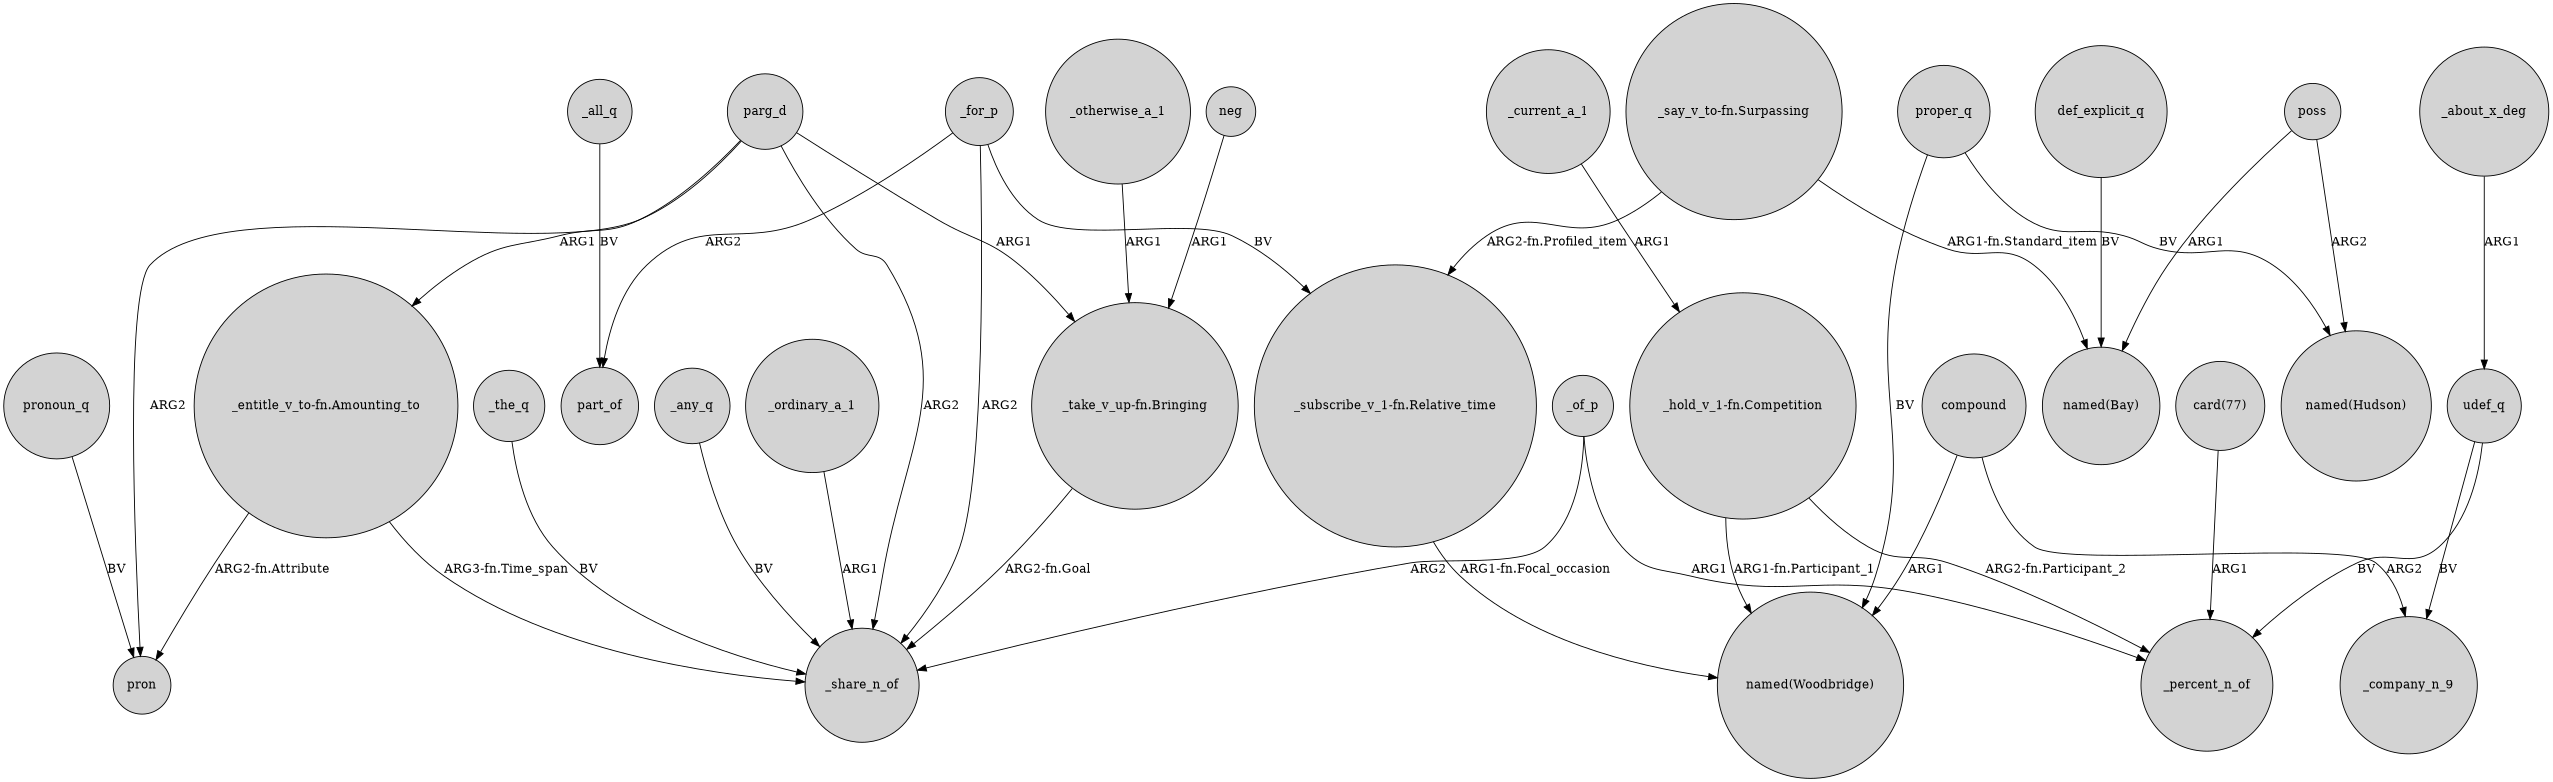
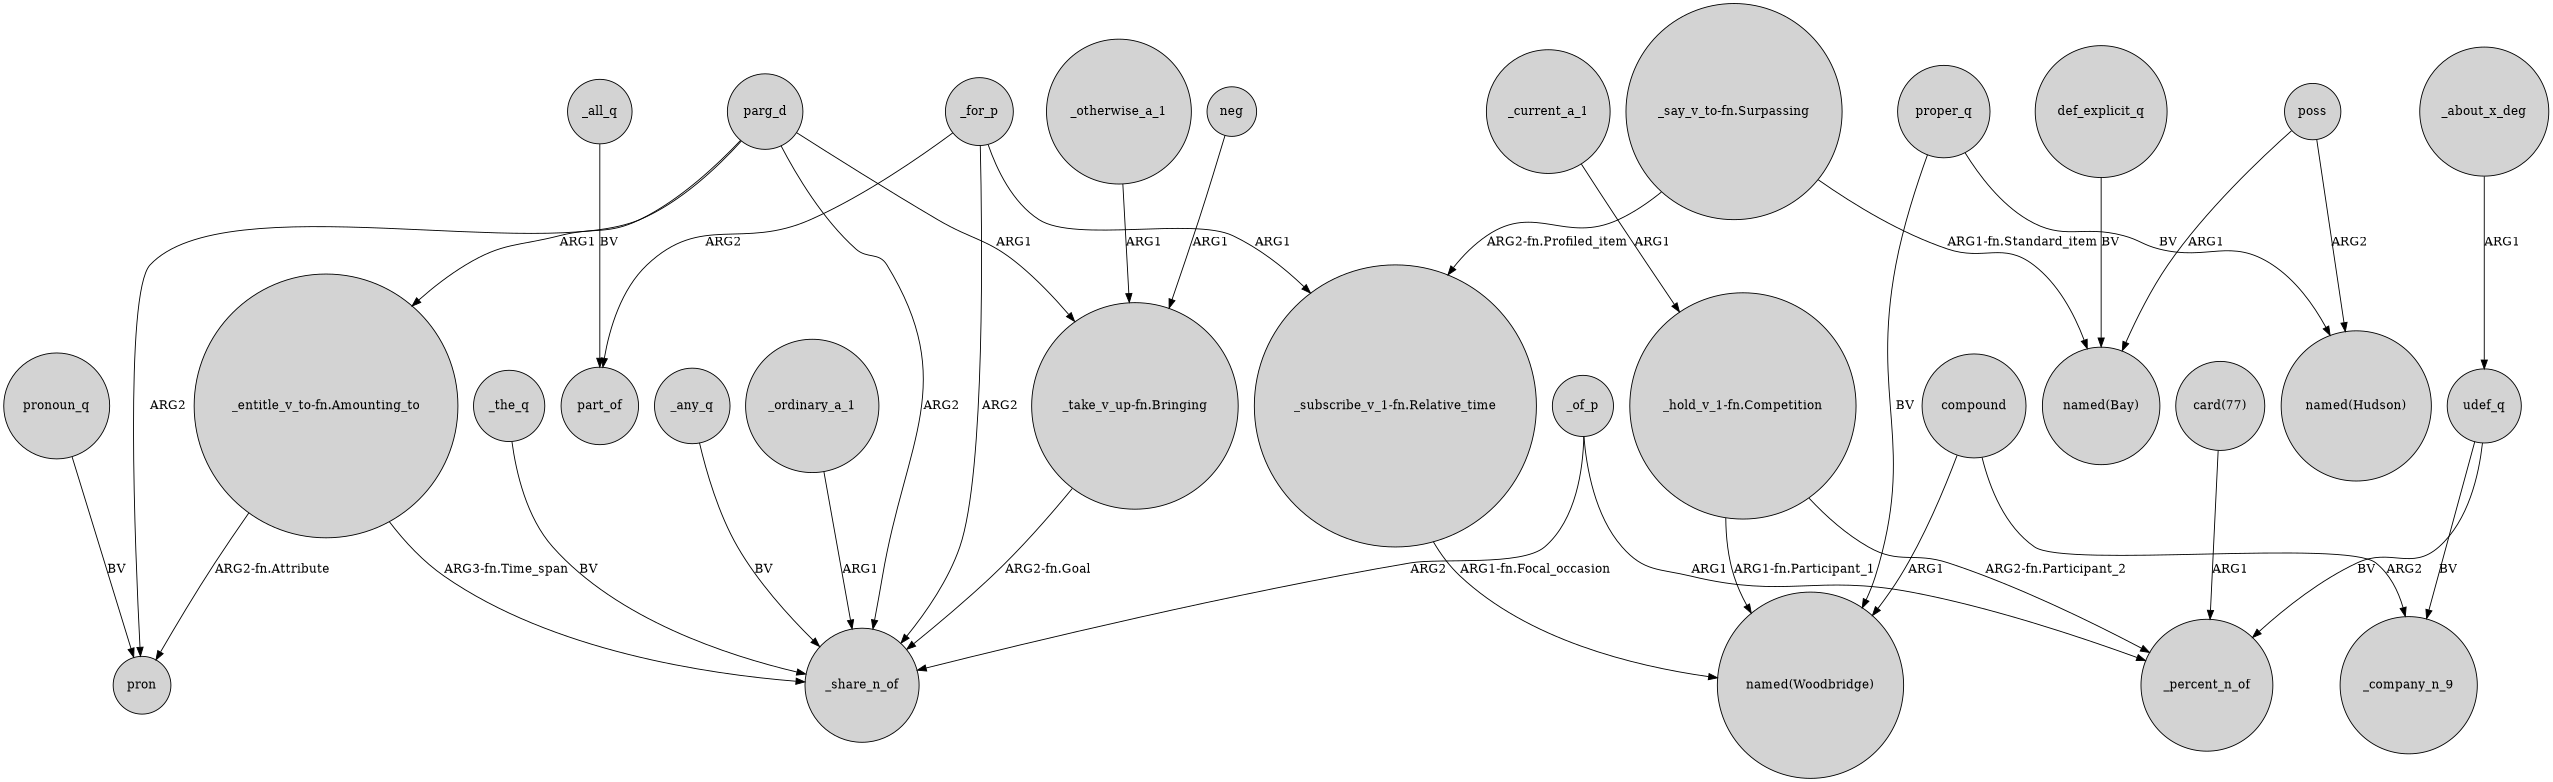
  digraph {
    node [shape=circle style=filled]
    _current_a_1
    "_hold_v_1-fn.Competition"
    "named(Woodbridge)"
    _percent_n_of
    "_entitle_v_to-fn.Amounting_to"
    pron
    _share_n_of
    _for_p
    part_of
    "_subscribe_v_1-fn.Relative_time"
    poss
    "named(Bay)"
    "named(Hudson)"
    compound
    n15 [label=_company_n_9]
    udef_q
    parg_d
    "_take_v_up-fn.Bringing"
    _the_q
    proper_q
    _all_q
    _of_p
    neg
    _about_x_deg
    pronoun_q
    _otherwise_a_1
    _any_q
    def_explicit_q
    "card(77)"
    "_say_v_to-fn.Surpassing"
    _ordinary_a_1
    _current_a_1 -> "_hold_v_1-fn.Competition" [label=ARG1]
    "_hold_v_1-fn.Competition" -> "named(Woodbridge)" [label="ARG1-fn.Participant_1"]
    "_hold_v_1-fn.Competition" -> _percent_n_of [label="ARG2-fn.Participant_2"]
    "_entitle_v_to-fn.Amounting_to" -> pron [label="ARG2-fn.Attribute"]
    "_entitle_v_to-fn.Amounting_to" -> _share_n_of [label="ARG3-fn.Time_span"]
    _for_p -> _share_n_of [label=ARG2]
    _for_p -> part_of [label=ARG2]
-   _for_p -> "_subscribe_v_1-fn.Relative_time" [label=BV]
+   _for_p -> "_subscribe_v_1-fn.Relative_time" [label=ARG1]
    "_subscribe_v_1-fn.Relative_time" -> "named(Woodbridge)" [label="ARG1-fn.Focal_occasion"]
    poss -> "named(Bay)" [label=ARG1]
    poss -> "named(Hudson)" [label=ARG2]
    compound -> "named(Woodbridge)" [label=ARG1]
    compound -> n15 [label=ARG2]
    udef_q -> _percent_n_of [label=BV]
    udef_q -> n15 [label=BV]
    parg_d -> "_entitle_v_to-fn.Amounting_to" [label=ARG1]
    parg_d -> pron [label=ARG2]
    parg_d -> _share_n_of [label=ARG2]
    parg_d -> "_take_v_up-fn.Bringing" [label=ARG1]
    "_take_v_up-fn.Bringing" -> _share_n_of [label="ARG2-fn.Goal"]
    _the_q -> _share_n_of [label=BV]
    proper_q -> "named(Woodbridge)" [label=BV]
    proper_q -> "named(Hudson)" [label=BV]
    _all_q -> part_of [label=BV]
    _of_p -> _percent_n_of [label=ARG1]
    _of_p -> _share_n_of [label=ARG2]
    neg -> "_take_v_up-fn.Bringing" [label=ARG1]
    _about_x_deg -> udef_q [label=ARG1]
    pronoun_q -> pron [label=BV]
    _otherwise_a_1 -> "_take_v_up-fn.Bringing" [label=ARG1]
    _any_q -> _share_n_of [label=BV]
    def_explicit_q -> "named(Bay)" [label=BV]
    "card(77)" -> _percent_n_of [label=ARG1]
    "_say_v_to-fn.Surpassing" -> "_subscribe_v_1-fn.Relative_time" [label="ARG2-fn.Profiled_item"]
    "_say_v_to-fn.Surpassing" -> "named(Bay)" [label="ARG1-fn.Standard_item"]
    _ordinary_a_1 -> _share_n_of [label=ARG1]
  }
